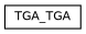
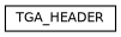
  digraph {
    rankdir=TB
    fontname="DejaVu Sans"
-   n1 [color=black fillcolor=white fontname="DejaVu Sans" fontsize=10 height=0.2 label=TGA_TGA shape=record style=filled width=0.4]
+   n1 [color=black fillcolor=white fontname="DejaVu Sans" fontsize=10 height=0.2 label=TGA_HEADER shape=record style=filled width=0.4]
  }
